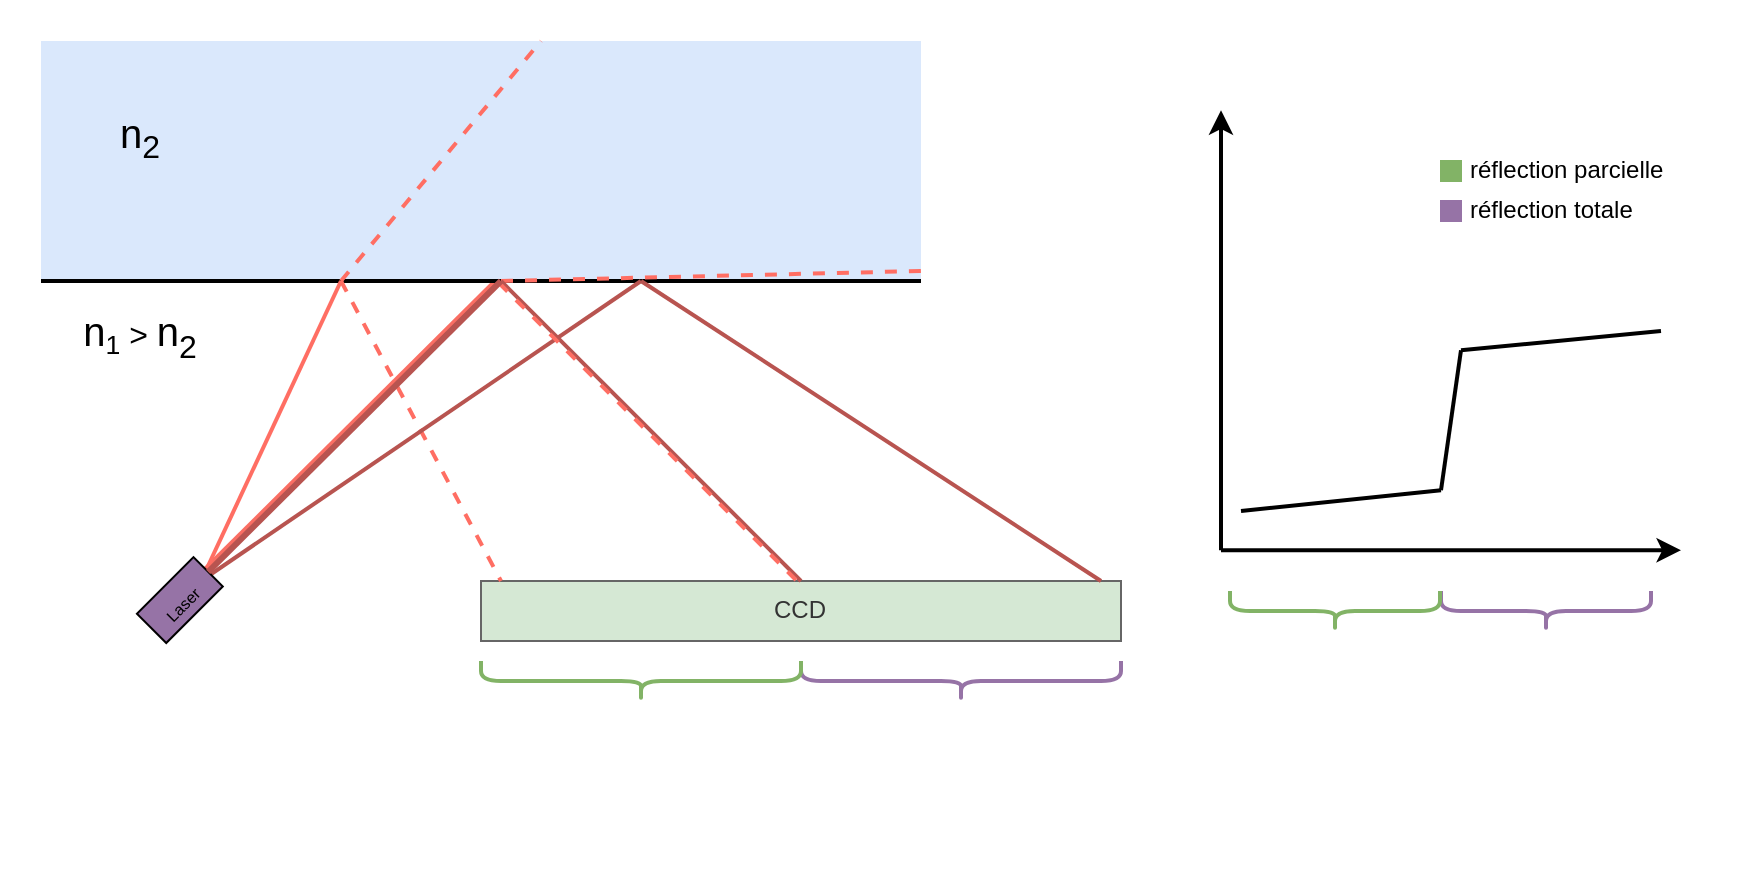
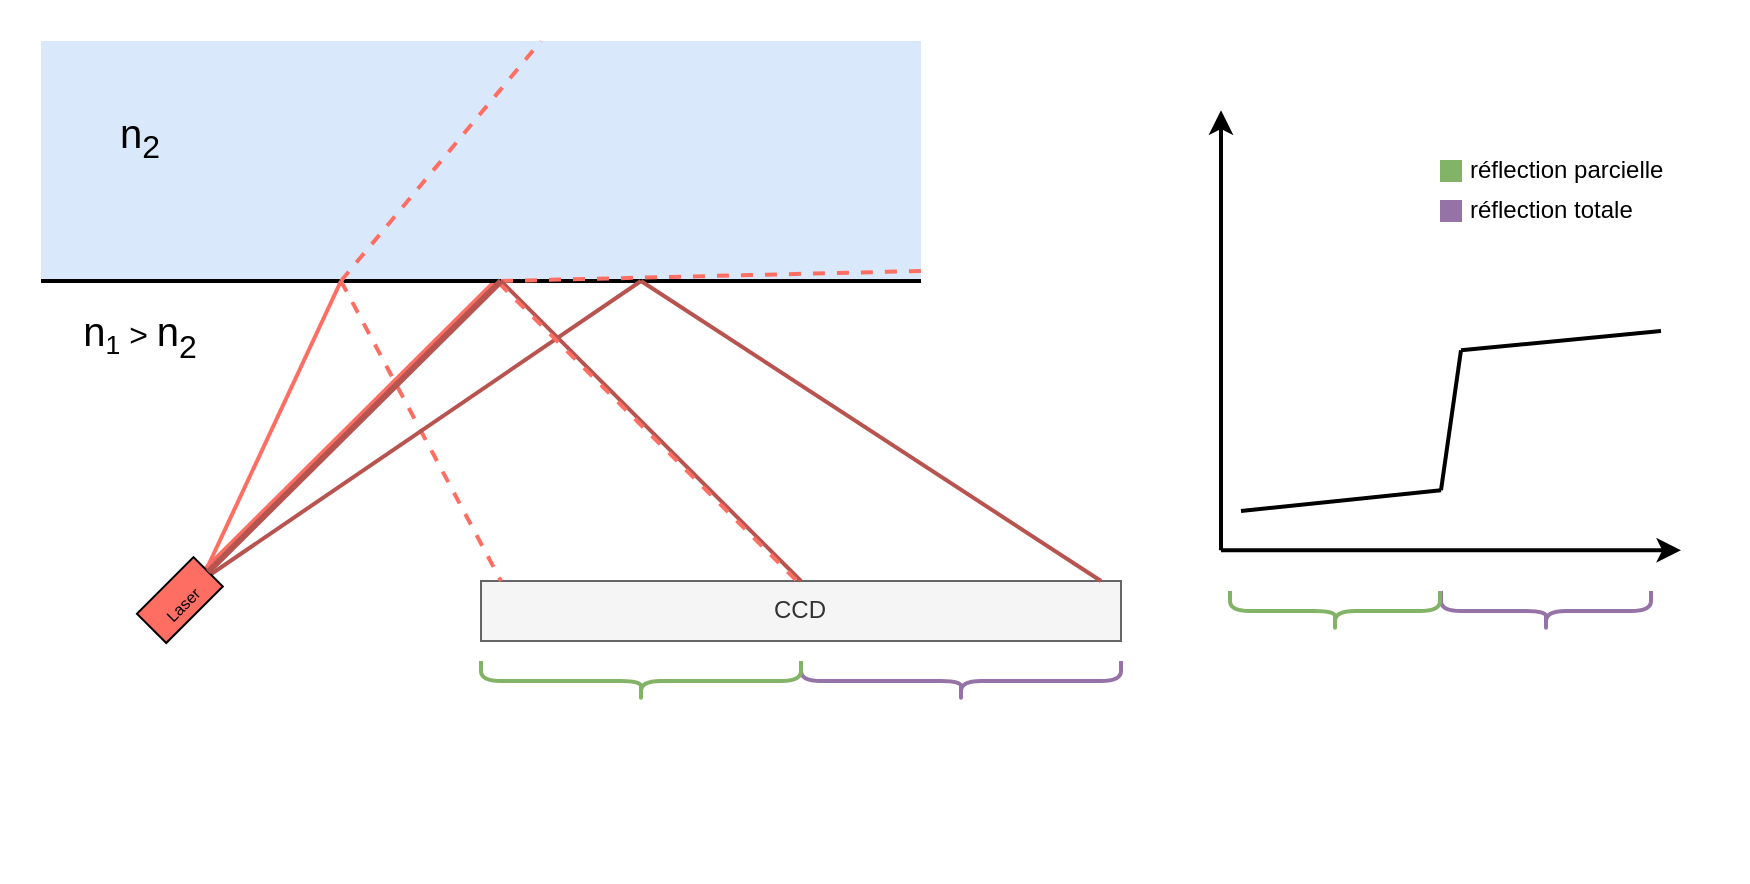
  <mxCell id="0" />
  <mxCell id="1" parent="0" />
  <mxCell id="2" value="" style="endArrow=none;html=1;strokeWidth=2;fillColor=#f8cecc;strokeColor=#fa6e63;exitX=1;exitY=0.5;exitDx=0;exitDy=0;" parent="1" edge="1"><mxGeometry width="50" height="50" relative="1" as="geometry"><mxPoint x="100.582" y="285.383" as="sourcePoint" /><mxPoint x="247" y="140" as="targetPoint" /></mxGeometry></mxCell>
  <mxCell id="3" value="" style="rounded=0;whiteSpace=wrap;html=1;fontSize=20;fillColor=#dae8fc;strokeColor=none;" parent="1" vertex="1"><mxGeometry x="20" y="20" width="440" height="120" as="geometry" /></mxCell>
  <mxCell id="4" value="" style="endArrow=none;html=1;strokeWidth=2;fillColor=#FF0000;" parent="1" edge="1"><mxGeometry width="50" height="50" relative="1" as="geometry"><mxPoint x="20" y="140" as="sourcePoint" /><mxPoint x="460" y="140" as="targetPoint" /></mxGeometry></mxCell>
- <mxCell id="5" value="CCD" style="rounded=0;whiteSpace=wrap;html=1;fillColor=#d5e8d4;fontColor=#333333;strokeColor=#666666;" parent="1" vertex="1"><mxGeometry x="240" y="290" width="320" height="30" as="geometry" /></mxCell>
+ <mxCell id="5" value="CCD" style="rounded=0;whiteSpace=wrap;html=1;fillColor=#f5f5f5;fontColor=#333333;strokeColor=#666666;" parent="1" vertex="1"><mxGeometry x="240" y="290" width="320" height="30" as="geometry" /></mxCell>
  <mxCell id="6" value="" style="endArrow=none;html=1;strokeWidth=2;fillColor=#f8cecc;strokeColor=#FF6E63;" parent="1" edge="1"><mxGeometry width="50" height="50" relative="1" as="geometry"><mxPoint x="100" y="290" as="sourcePoint" /><mxPoint x="170" y="140" as="targetPoint" /></mxGeometry></mxCell>
  <mxCell id="7" value="&lt;font style=&quot;&quot;&gt;&lt;span style=&quot;font-size: 20px;&quot;&gt;n&lt;/span&gt;&lt;font style=&quot;font-size: 16px;&quot;&gt;&lt;sub&gt;1&lt;/sub&gt;&amp;nbsp;&amp;gt;&amp;nbsp;&lt;/font&gt;&lt;/font&gt;&lt;span style=&quot;font-size: 20px;&quot;&gt;n&lt;/span&gt;&lt;sub style=&quot;border-color: var(--border-color);&quot;&gt;&lt;font style=&quot;border-color: var(--border-color); font-size: 16px;&quot;&gt;2&lt;/font&gt;&lt;/sub&gt;" style="text;html=1;strokeColor=none;fillColor=none;align=center;verticalAlign=middle;whiteSpace=wrap;rounded=0;fontSize=29;" parent="1" vertex="1"><mxGeometry x="40" y="150" width="60" height="30" as="geometry" /></mxCell>
  <mxCell id="8" value="&lt;font style=&quot;font-size: 20px;&quot;&gt;n&lt;sub&gt;&lt;font style=&quot;font-size: 16px;&quot;&gt;2&lt;/font&gt;&lt;/sub&gt;&lt;/font&gt;" style="text;html=1;strokeColor=none;fillColor=none;align=center;verticalAlign=middle;whiteSpace=wrap;rounded=0;fontSize=29;" parent="1" vertex="1"><mxGeometry x="40" y="50" width="60" height="30" as="geometry" /></mxCell>
  <mxCell id="9" value="" style="endArrow=none;html=1;strokeWidth=2;fillColor=#FF0000;strokeColor=#FF6E63;dashed=1;" parent="1" edge="1"><mxGeometry width="50" height="50" relative="1" as="geometry"><mxPoint x="170" y="140" as="sourcePoint" /><mxPoint x="270" y="20" as="targetPoint" /></mxGeometry></mxCell>
  <mxCell id="10" value="" style="endArrow=none;html=1;strokeWidth=2;fillColor=#FF0000;strokeColor=#FF6E63;dashed=1;" parent="1" edge="1"><mxGeometry width="50" height="50" relative="1" as="geometry"><mxPoint x="250" y="140" as="sourcePoint" /><mxPoint x="460" y="135" as="targetPoint" /></mxGeometry></mxCell>
  <mxCell id="11" value="" style="endArrow=none;html=1;strokeWidth=2;fillColor=#f8cecc;strokeColor=#FF6E63;dashed=1;" parent="1" edge="1"><mxGeometry width="50" height="50" relative="1" as="geometry"><mxPoint x="170" y="140" as="sourcePoint" /><mxPoint x="250" y="290" as="targetPoint" /></mxGeometry></mxCell>
  <mxCell id="12" value="" style="endArrow=none;html=1;strokeWidth=2;fillColor=#f8cecc;strokeColor=#b85450;" parent="1" edge="1"><mxGeometry width="50" height="50" relative="1" as="geometry"><mxPoint x="250" y="140" as="sourcePoint" /><mxPoint x="400" y="290" as="targetPoint" /></mxGeometry></mxCell>
  <mxCell id="13" value="" style="endArrow=none;html=1;strokeWidth=2;fillColor=#f8cecc;strokeColor=#b85450;" parent="1" edge="1"><mxGeometry width="50" height="50" relative="1" as="geometry"><mxPoint x="100" y="290" as="sourcePoint" /><mxPoint x="320" y="140" as="targetPoint" /></mxGeometry></mxCell>
  <mxCell id="14" value="" style="endArrow=none;html=1;strokeWidth=2;fillColor=#f8cecc;strokeColor=#b85450;" parent="1" edge="1"><mxGeometry width="50" height="50" relative="1" as="geometry"><mxPoint x="320" y="140" as="sourcePoint" /><mxPoint x="550" y="290" as="targetPoint" /></mxGeometry></mxCell>
- <mxCell id="15" value="&lt;font style=&quot;font-size: 8px;&quot;&gt;Laser&lt;/font&gt;" style="rounded=0;whiteSpace=wrap;html=1;fontSize=16;fillColor=#9673a6;strokeColor=#000000;rotation=-45;" parent="1" vertex="1"><mxGeometry x="69.44" y="289.16" width="40" height="20.73" as="geometry" /></mxCell>
+ <mxCell id="15" value="&lt;font style=&quot;font-size: 8px;&quot;&gt;Laser&lt;/font&gt;" style="rounded=0;whiteSpace=wrap;html=1;fontSize=16;fillColor=#FF6E63;strokeColor=#000000;rotation=-45;" parent="1" vertex="1"><mxGeometry x="69.44" y="289.16" width="40" height="20.73" as="geometry" /></mxCell>
  <mxCell id="16" value="" style="endArrow=classic;html=1;strokeColor=#000000;strokeWidth=2;fontSize=8;startArrow=none;startFill=0;endFill=1;" parent="1" edge="1"><mxGeometry width="50" height="50" relative="1" as="geometry"><mxPoint x="610" y="274.64" as="sourcePoint" /><mxPoint x="610" y="54.64" as="targetPoint" /></mxGeometry></mxCell>
  <mxCell id="17" value="" style="endArrow=classic;html=1;strokeColor=#000000;strokeWidth=2;fontSize=8;endFill=1;" parent="1" edge="1"><mxGeometry width="50" height="50" relative="1" as="geometry"><mxPoint x="610" y="274.64" as="sourcePoint" /><mxPoint x="840" y="274.64" as="targetPoint" /></mxGeometry></mxCell>
  <mxCell id="18" value="" style="endArrow=none;html=1;strokeColor=#000000;strokeWidth=2;fontSize=8;" parent="1" edge="1"><mxGeometry width="50" height="50" relative="1" as="geometry"><mxPoint x="620" y="255" as="sourcePoint" /><mxPoint x="720" y="244.64" as="targetPoint" /></mxGeometry></mxCell>
  <mxCell id="19" value="" style="endArrow=none;html=1;strokeColor=#000000;strokeWidth=2;fontSize=8;sourcePerimeterSpacing=0;jumpStyle=none;shadow=0;" parent="1" edge="1"><mxGeometry width="50" height="50" relative="1" as="geometry"><mxPoint x="720" y="244.64" as="sourcePoint" /><mxPoint x="730" y="174.64" as="targetPoint" /></mxGeometry></mxCell>
  <mxCell id="20" value="" style="endArrow=none;html=1;strokeColor=#000000;strokeWidth=2;fontSize=8;" parent="1" edge="1"><mxGeometry width="50" height="50" relative="1" as="geometry"><mxPoint x="730" y="174.64" as="sourcePoint" /><mxPoint x="830" y="165" as="targetPoint" /></mxGeometry></mxCell>
  <mxCell id="21" value="" style="shape=curlyBracket;whiteSpace=wrap;html=1;rounded=1;flipH=1;labelPosition=right;verticalLabelPosition=middle;align=left;verticalAlign=middle;rotation=90;fillColor=#e1d5e7;strokeColor=#9673a6;strokeWidth=2;" parent="1" vertex="1"><mxGeometry x="470" y="260" width="20" height="160" as="geometry" /></mxCell>
  <mxCell id="22" value="" style="shape=curlyBracket;whiteSpace=wrap;html=1;rounded=1;flipH=1;labelPosition=right;verticalLabelPosition=middle;align=left;verticalAlign=middle;rotation=90;fillColor=#e1d5e7;strokeColor=#9673a6;strokeWidth=2;" parent="1" vertex="1"><mxGeometry x="762.5" y="252.5" width="20" height="105" as="geometry" /></mxCell>
  <mxCell id="23" value="" style="shape=curlyBracket;whiteSpace=wrap;html=1;rounded=1;flipH=1;labelPosition=right;verticalLabelPosition=middle;align=left;verticalAlign=middle;rotation=90;fillColor=#d5e8d4;strokeColor=#82b366;strokeWidth=2;" parent="1" vertex="1"><mxGeometry x="310" y="260" width="20" height="160" as="geometry" /></mxCell>
  <mxCell id="24" value="" style="shape=curlyBracket;whiteSpace=wrap;html=1;rounded=1;flipH=1;labelPosition=right;verticalLabelPosition=middle;align=left;verticalAlign=middle;rotation=90;fillColor=#d5e8d4;strokeColor=#82b366;strokeWidth=2;" parent="1" vertex="1"><mxGeometry x="657" y="252.5" width="20" height="105" as="geometry" /></mxCell>
  <mxCell id="25" value="" style="endArrow=none;html=1;strokeWidth=2;fillColor=#f8cecc;strokeColor=#fe6e63;dashed=1;" parent="1" edge="1"><mxGeometry width="50" height="50" relative="1" as="geometry"><mxPoint x="249" y="141" as="sourcePoint" /><mxPoint x="399" y="291" as="targetPoint" /></mxGeometry></mxCell>
  <mxCell id="26" value="" style="rounded=0;whiteSpace=wrap;html=1;fillColor=#82b366;strokeColor=#82b366;" parent="1" vertex="1"><mxGeometry x="720" y="80" width="10" height="10" as="geometry" /></mxCell>
  <mxCell id="27" value="réflection parcielle" style="text;html=1;align=left;verticalAlign=middle;resizable=0;points=[];autosize=1;strokeColor=none;fillColor=none;" parent="1" vertex="1"><mxGeometry x="732.5" y="70" width="120" height="30" as="geometry" /></mxCell>
  <mxCell id="28" value="" style="rounded=0;whiteSpace=wrap;html=1;fillColor=#9673a6;strokeColor=#9673a6;" parent="1" vertex="1"><mxGeometry x="720" y="100" width="10" height="10" as="geometry" /></mxCell>
  <mxCell id="29" value="réflection totale" style="text;html=1;align=left;verticalAlign=middle;resizable=0;points=[];autosize=1;strokeColor=none;fillColor=none;" parent="1" vertex="1"><mxGeometry x="732.5" y="90" width="100" height="30" as="geometry" /></mxCell>
  <mxCell id="30" value="" style="endArrow=none;html=1;strokeWidth=3;fillColor=#f8cecc;strokeColor=#b85450;exitX=1;exitY=0.5;exitDx=0;exitDy=0;" parent="1" source="15" edge="1"><mxGeometry width="50" height="50" relative="1" as="geometry"><mxPoint x="110" y="300" as="sourcePoint" /><mxPoint x="250" y="140" as="targetPoint" /></mxGeometry></mxCell>
